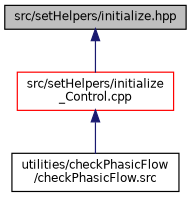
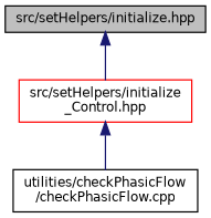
  digraph {
    node [color=black fillcolor=white fontname=Helvetica fontsize=10 shape=record style=filled]
    edge [color=midnightblue dir=back fontname=Helvetica fontsize=10 labelfontname=Helvetica labelfontsize=10 style=solid]
    n1 [fillcolor=grey75 fontcolor=black height=0.2 label="src/setHelpers/initialize.hpp" width=0.4]
-   n2 [color=red height=0.2 label="src/setHelpers/initialize\l_Control.cpp" width=0.4]
-   n3 [height=0.2 label="utilities/checkPhasicFlow\l/checkPhasicFlow.src" width=0.4]
+   n2 [color=red height=0.2 label="src/setHelpers/initialize\l_Control.hpp" width=0.4]
+   n3 [height=0.2 label="utilities/checkPhasicFlow\l/checkPhasicFlow.cpp" width=0.4]
    n1 -> n2
    n2 -> n3
  }
